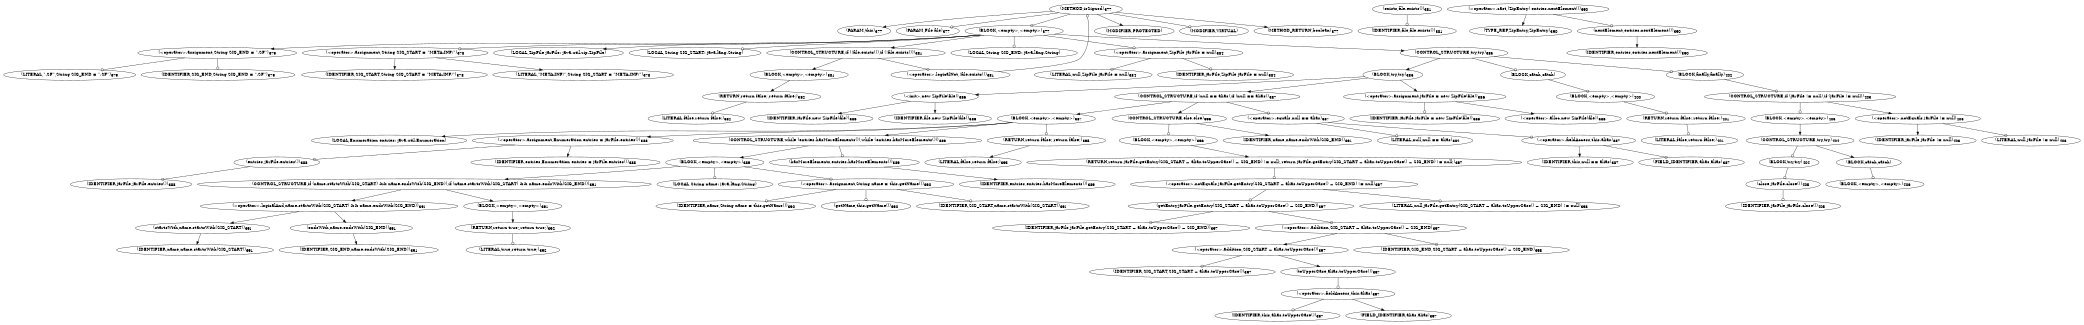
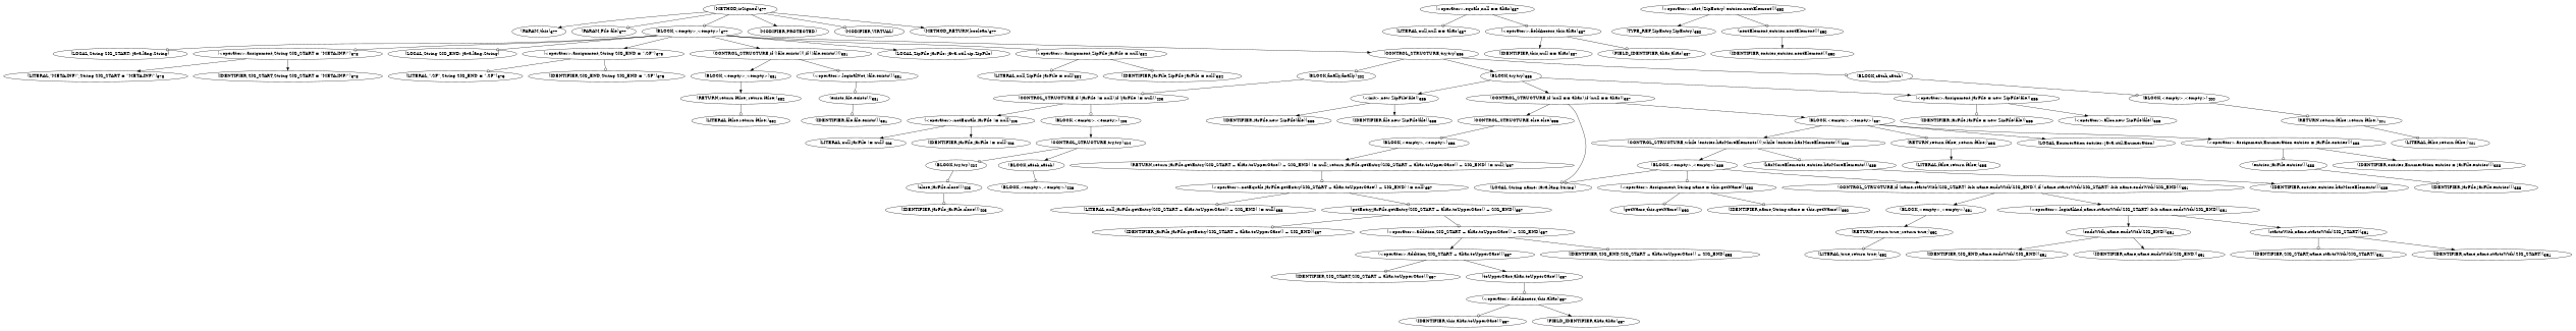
  digraph {
    edge [arrowhead=odot]
    n1 [label=<(METHOD,isSigned)<SUB>377</SUB>>]
    n2 [label=<(PARAM,this)<SUB>377</SUB>>]
    n3 [label=<(PARAM,File file)<SUB>377</SUB>>]
    n4 [label=<(BLOCK,&lt;empty&gt;,&lt;empty&gt;)<SUB>377</SUB>>]
    n5 [label=<(MODIFIER,PROTECTED)>]
    n6 [label=<(MODIFIER,VIRTUAL)>]
    n7 [label=<(METHOD_RETURN,boolean)<SUB>377</SUB>>]
    n8 [label=<(LOCAL,String SIG_START: java.lang.String)>]
    n9 [label=<(&lt;operator&gt;.assignment,String SIG_START = &quot;META-INF/&quot;)<SUB>378</SUB>>]
    n10 [label=<(LOCAL,String SIG_END: java.lang.String)>]
    n11 [label=<(&lt;operator&gt;.assignment,String SIG_END = &quot;.SF&quot;)<SUB>379</SUB>>]
    n12 [label=<(CONTROL_STRUCTURE,if (!file.exists()),if (!file.exists()))<SUB>381</SUB>>]
    n13 [label=<(LOCAL,ZipFile jarFile: java.util.zip.ZipFile)>]
    n14 [label=<(&lt;operator&gt;.assignment,ZipFile jarFile = null)<SUB>384</SUB>>]
    n15 [label=<(CONTROL_STRUCTURE,try,try)<SUB>385</SUB>>]
    n16 [label=<(IDENTIFIER,SIG_START,String SIG_START = &quot;META-INF/&quot;)<SUB>378</SUB>>]
    n17 [label=<(LITERAL,&quot;META-INF/&quot;,String SIG_START = &quot;META-INF/&quot;)<SUB>378</SUB>>]
    n18 [label=<(IDENTIFIER,SIG_END,String SIG_END = &quot;.SF&quot;)<SUB>379</SUB>>]
    n19 [label=<(LITERAL,&quot;.SF&quot;,String SIG_END = &quot;.SF&quot;)<SUB>379</SUB>>]
    n20 [label=<(&lt;operator&gt;.logicalNot,!file.exists())<SUB>381</SUB>>]
    n21 [label=<(BLOCK,&lt;empty&gt;,&lt;empty&gt;)<SUB>381</SUB>>]
    n22 [label=<(IDENTIFIER,jarFile,ZipFile jarFile = null)<SUB>384</SUB>>]
    n23 [label=<(LITERAL,null,ZipFile jarFile = null)<SUB>384</SUB>>]
    n24 [label=<(BLOCK,try,try)<SUB>385</SUB>>]
    n25 [label=<(BLOCK,catch,catch)>]
    n26 [label=<(BLOCK,finally,finally)<SUB>402</SUB>>]
    n27 [label=<(exists,file.exists())<SUB>381</SUB>>]
    n28 [label=<(RETURN,return false;,return false;)<SUB>382</SUB>>]
    n29 [label=<(IDENTIFIER,file,file.exists())<SUB>381</SUB>>]
    n30 [label=<(LITERAL,false,return false;)<SUB>382</SUB>>]
    n31 [label=<(&lt;operator&gt;.assignment,jarFile = new ZipFile(file))<SUB>386</SUB>>]
    n32 [label=<(&lt;init&gt;,new ZipFile(file))<SUB>386</SUB>>]
    n33 [label=<(CONTROL_STRUCTURE,if (null == alias),if (null == alias))<SUB>387</SUB>>]
    n34 [label=<(BLOCK,&lt;empty&gt;,&lt;empty&gt;)<SUB>400</SUB>>]
    n35 [label=<(CONTROL_STRUCTURE,if (jarFile != null),if (jarFile != null))<SUB>403</SUB>>]
    n36 [label=<(IDENTIFIER,jarFile,jarFile = new ZipFile(file))<SUB>386</SUB>>]
    n37 [label=<(&lt;operator&gt;.alloc,new ZipFile(file))<SUB>386</SUB>>]
    n38 [label=<(IDENTIFIER,jarFile,new ZipFile(file))<SUB>386</SUB>>]
    n39 [label=<(IDENTIFIER,file,new ZipFile(file))<SUB>386</SUB>>]
    n40 [label=<(&lt;operator&gt;.equals,null == alias)<SUB>387</SUB>>]
    n41 [label=<(BLOCK,&lt;empty&gt;,&lt;empty&gt;)<SUB>387</SUB>>]
    n42 [label=<(CONTROL_STRUCTURE,else,else)<SUB>396</SUB>>]
-   n43 [label=<(LITERAL,null,null == alias)<SUB>382</SUB>>]
+   n43 [label=<(LITERAL,null,null == alias)<SUB>387</SUB>>]
    n44 [label=<(&lt;operator&gt;.fieldAccess,this.alias)<SUB>387</SUB>>]
    n45 [label=<(LOCAL,Enumeration entries: java.util.Enumeration)>]
    n46 [label=<(&lt;operator&gt;.assignment,Enumeration entries = jarFile.entries())<SUB>388</SUB>>]
    n47 [label=<(CONTROL_STRUCTURE,while (entries.hasMoreElements()),while (entries.hasMoreElements()))<SUB>389</SUB>>]
    n48 [label=<(RETURN,return false;,return false;)<SUB>395</SUB>>]
    n49 [label=<(BLOCK,&lt;empty&gt;,&lt;empty&gt;)<SUB>396</SUB>>]
    n50 [label=<(IDENTIFIER,this,null == alias)<SUB>387</SUB>>]
    n51 [label=<(FIELD_IDENTIFIER,alias,alias)<SUB>387</SUB>>]
    n52 [label=<(IDENTIFIER,entries,Enumeration entries = jarFile.entries())<SUB>388</SUB>>]
    n53 [label=<(entries,jarFile.entries())<SUB>388</SUB>>]
    n54 [label=<(hasMoreElements,entries.hasMoreElements())<SUB>389</SUB>>]
    n55 [label=<(BLOCK,&lt;empty&gt;,&lt;empty&gt;)<SUB>389</SUB>>]
    n56 [label=<(LITERAL,false,return false;)<SUB>395</SUB>>]
    n57 [label=<(IDENTIFIER,jarFile,jarFile.entries())<SUB>388</SUB>>]
    n58 [label=<(IDENTIFIER,entries,entries.hasMoreElements())<SUB>389</SUB>>]
    n59 [label=<(LOCAL,String name: java.lang.String)>]
    n60 [label=<(&lt;operator&gt;.assignment,String name = this.getName())<SUB>390</SUB>>]
    n61 [label=<(CONTROL_STRUCTURE,if (name.startsWith(SIG_START) &amp;&amp; name.endsWith(SIG_END)),if (name.startsWith(SIG_START) &amp;&amp; name.endsWith(SIG_END)))<SUB>391</SUB>>]
    n62 [label=<(IDENTIFIER,name,String name = this.getName())<SUB>390</SUB>>]
    n63 [label=<(getName,this.getName())<SUB>390</SUB>>]
    n64 [label=<(&lt;operator&gt;.logicalAnd,name.startsWith(SIG_START) &amp;&amp; name.endsWith(SIG_END))<SUB>391</SUB>>]
    n65 [label=<(BLOCK,&lt;empty&gt;,&lt;empty&gt;)<SUB>391</SUB>>]
    n66 [label=<(&lt;operator&gt;.cast,(ZipEntry) entries.nextElement())<SUB>390</SUB>>]
    n67 [label=<(TYPE_REF,ZipEntry,ZipEntry)<SUB>390</SUB>>]
    n68 [label=<(nextElement,entries.nextElement())<SUB>390</SUB>>]
    n69 [label=<(IDENTIFIER,entries,entries.nextElement())<SUB>390</SUB>>]
    n70 [label=<(startsWith,name.startsWith(SIG_START))<SUB>391</SUB>>]
    n71 [label=<(endsWith,name.endsWith(SIG_END))<SUB>391</SUB>>]
    n72 [label=<(RETURN,return true;,return true;)<SUB>392</SUB>>]
    n73 [label=<(IDENTIFIER,name,name.startsWith(SIG_START))<SUB>391</SUB>>]
    n74 [label=<(IDENTIFIER,SIG_START,name.startsWith(SIG_START))<SUB>391</SUB>>]
    n75 [label=<(IDENTIFIER,name,name.endsWith(SIG_END))<SUB>391</SUB>>]
    n76 [label=<(IDENTIFIER,SIG_END,name.endsWith(SIG_END))<SUB>391</SUB>>]
    n77 [label=<(LITERAL,true,return true;)<SUB>392</SUB>>]
    n78 [label=<(RETURN,return jarFile.getEntry(SIG_START + alias.toUpperCase() + SIG_END) != null;,return jarFile.getEntry(SIG_START + alias.toUpperCase() + SIG_END) != null;)<SUB>397</SUB>>]
    n79 [label=<(&lt;operator&gt;.notEquals,jarFile.getEntry(SIG_START + alias.toUpperCase() + SIG_END) != null)<SUB>397</SUB>>]
    n80 [label=<(getEntry,jarFile.getEntry(SIG_START + alias.toUpperCase() + SIG_END))<SUB>397</SUB>>]
    n81 [label=<(LITERAL,null,jarFile.getEntry(SIG_START + alias.toUpperCase() + SIG_END) != null)<SUB>398</SUB>>]
    n82 [label=<(IDENTIFIER,jarFile,jarFile.getEntry(SIG_START + alias.toUpperCase() + SIG_END))<SUB>397</SUB>>]
    n83 [label=<(&lt;operator&gt;.addition,SIG_START + alias.toUpperCase() + SIG_END)<SUB>397</SUB>>]
    n84 [label=<(&lt;operator&gt;.addition,SIG_START + alias.toUpperCase())<SUB>397</SUB>>]
    n85 [label=<(IDENTIFIER,SIG_END,SIG_START + alias.toUpperCase() + SIG_END)<SUB>398</SUB>>]
    n86 [label=<(IDENTIFIER,SIG_START,SIG_START + alias.toUpperCase())<SUB>397</SUB>>]
    n87 [label=<(toUpperCase,alias.toUpperCase())<SUB>397</SUB>>]
    n88 [label=<(&lt;operator&gt;.fieldAccess,this.alias)<SUB>397</SUB>>]
    n89 [label=<(IDENTIFIER,this,alias.toUpperCase())<SUB>397</SUB>>]
    n90 [label=<(FIELD_IDENTIFIER,alias,alias)<SUB>397</SUB>>]
    n91 [label=<(RETURN,return false;,return false;)<SUB>401</SUB>>]
    n92 [label=<(LITERAL,false,return false;)<SUB>401</SUB>>]
    n93 [label=<(&lt;operator&gt;.notEquals,jarFile != null)<SUB>403</SUB>>]
    n94 [label=<(BLOCK,&lt;empty&gt;,&lt;empty&gt;)<SUB>403</SUB>>]
    n95 [label=<(IDENTIFIER,jarFile,jarFile != null)<SUB>403</SUB>>]
    n96 [label=<(LITERAL,null,jarFile != null)<SUB>403</SUB>>]
    n97 [label=<(CONTROL_STRUCTURE,try,try)<SUB>404</SUB>>]
    n98 [label=<(BLOCK,try,try)<SUB>404</SUB>>]
    n99 [label=<(BLOCK,catch,catch)>]
    n100 [label=<(close,jarFile.close())<SUB>405</SUB>>]
    n101 [label=<(BLOCK,&lt;empty&gt;,&lt;empty&gt;)<SUB>406</SUB>>]
    n102 [label=<(IDENTIFIER,jarFile,jarFile.close())<SUB>405</SUB>>]
    n1 -> n2 [arrowhead=normal]
    n1 -> n3
    n1 -> n4
    n1 -> n5 [arrowhead=normal]
    n1 -> n6
    n1 -> n7 [arrowhead=normal]
    n4 -> n8
    n4 -> n9
    n4 -> n10
    n4 -> n11 [arrowhead=normal]
    n4 -> n12 [arrowhead=normal]
    n4 -> n13 [arrowhead=normal]
    n4 -> n14
    n4 -> n15 [arrowhead=normal]
    n9 -> n16 [arrowhead=normal]
    n9 -> n17 [arrowhead=normal]
    n11 -> n18
    n11 -> n19
    n12 -> n20
    n12 -> n21 [arrowhead=normal]
    n14 -> n22
    n14 -> n23
    n15 -> n24 [arrowhead=normal]
    n15 -> n25
    n15 -> n26
-   n20 -> n1
+   n20 -> n27
    n21 -> n28 [arrowhead=normal]
    n24 -> n31 [arrowhead=normal]
    n24 -> n32 [arrowhead=normal]
    n24 -> n33 [arrowhead=normal]
    n25 -> n34
    n26 -> n35
    n27 -> n29
    n28 -> n30
    n31 -> n36
    n31 -> n37 [arrowhead=normal]
    n32 -> n38 [arrowhead=normal]
    n32 -> n39 [arrowhead=normal]
-   n33 -> n40
+   n33 -> n59
    n33 -> n41 [arrowhead=normal]
    n33 -> n42 [arrowhead=normal]
    n34 -> n91
    n35 -> n93 [arrowhead=normal]
    n35 -> n94
    n40 -> n43
    n40 -> n44
    n41 -> n45 [arrowhead=normal]
    n41 -> n46 [arrowhead=normal]
    n41 -> n47 [arrowhead=normal]
    n41 -> n48
    n42 -> n49
    n44 -> n50 [arrowhead=normal]
    n44 -> n51
    n46 -> n52 [arrowhead=normal]
    n46 -> n53
    n47 -> n54
    n47 -> n55 [arrowhead=normal]
    n48 -> n56 [arrowhead=normal]
    n49 -> n78 [arrowhead=normal]
    n53 -> n57
    n54 -> n58 [arrowhead=normal]
    n55 -> n59
    n55 -> n60
    n55 -> n61 [arrowhead=normal]
    n60 -> n62
    n60 -> n63
    n61 -> n64 [arrowhead=normal]
    n61 -> n65 [arrowhead=normal]
    n64 -> n70 [arrowhead=normal]
    n64 -> n71 [arrowhead=normal]
    n65 -> n72 [arrowhead=normal]
    n66 -> n67 [arrowhead=normal]
    n66 -> n68
    n68 -> n69 [arrowhead=normal]
    n70 -> n73 [arrowhead=normal]
-   n60 -> n74
-   n42 -> n75 [arrowhead=normal]
+   n70 -> n74
+   n71 -> n75 [arrowhead=normal]
    n71 -> n76 [arrowhead=normal]
    n72 -> n77
    n78 -> n79
    n79 -> n80
    n79 -> n81
    n80 -> n82
    n80 -> n83
    n83 -> n84 [arrowhead=normal]
    n83 -> n85
    n84 -> n86
    n84 -> n87 [arrowhead=normal]
    n87 -> n88
    n88 -> n89
    n88 -> n90 [arrowhead=normal]
    n91 -> n92
    n93 -> n95 [arrowhead=normal]
-   n93 -> n96
+   n93 -> n96 [arrowhead=normal]
    n94 -> n97 [arrowhead=normal]
    n97 -> n98
    n97 -> n99 [arrowhead=normal]
    n98 -> n100
    n99 -> n101
    n100 -> n102
  }
